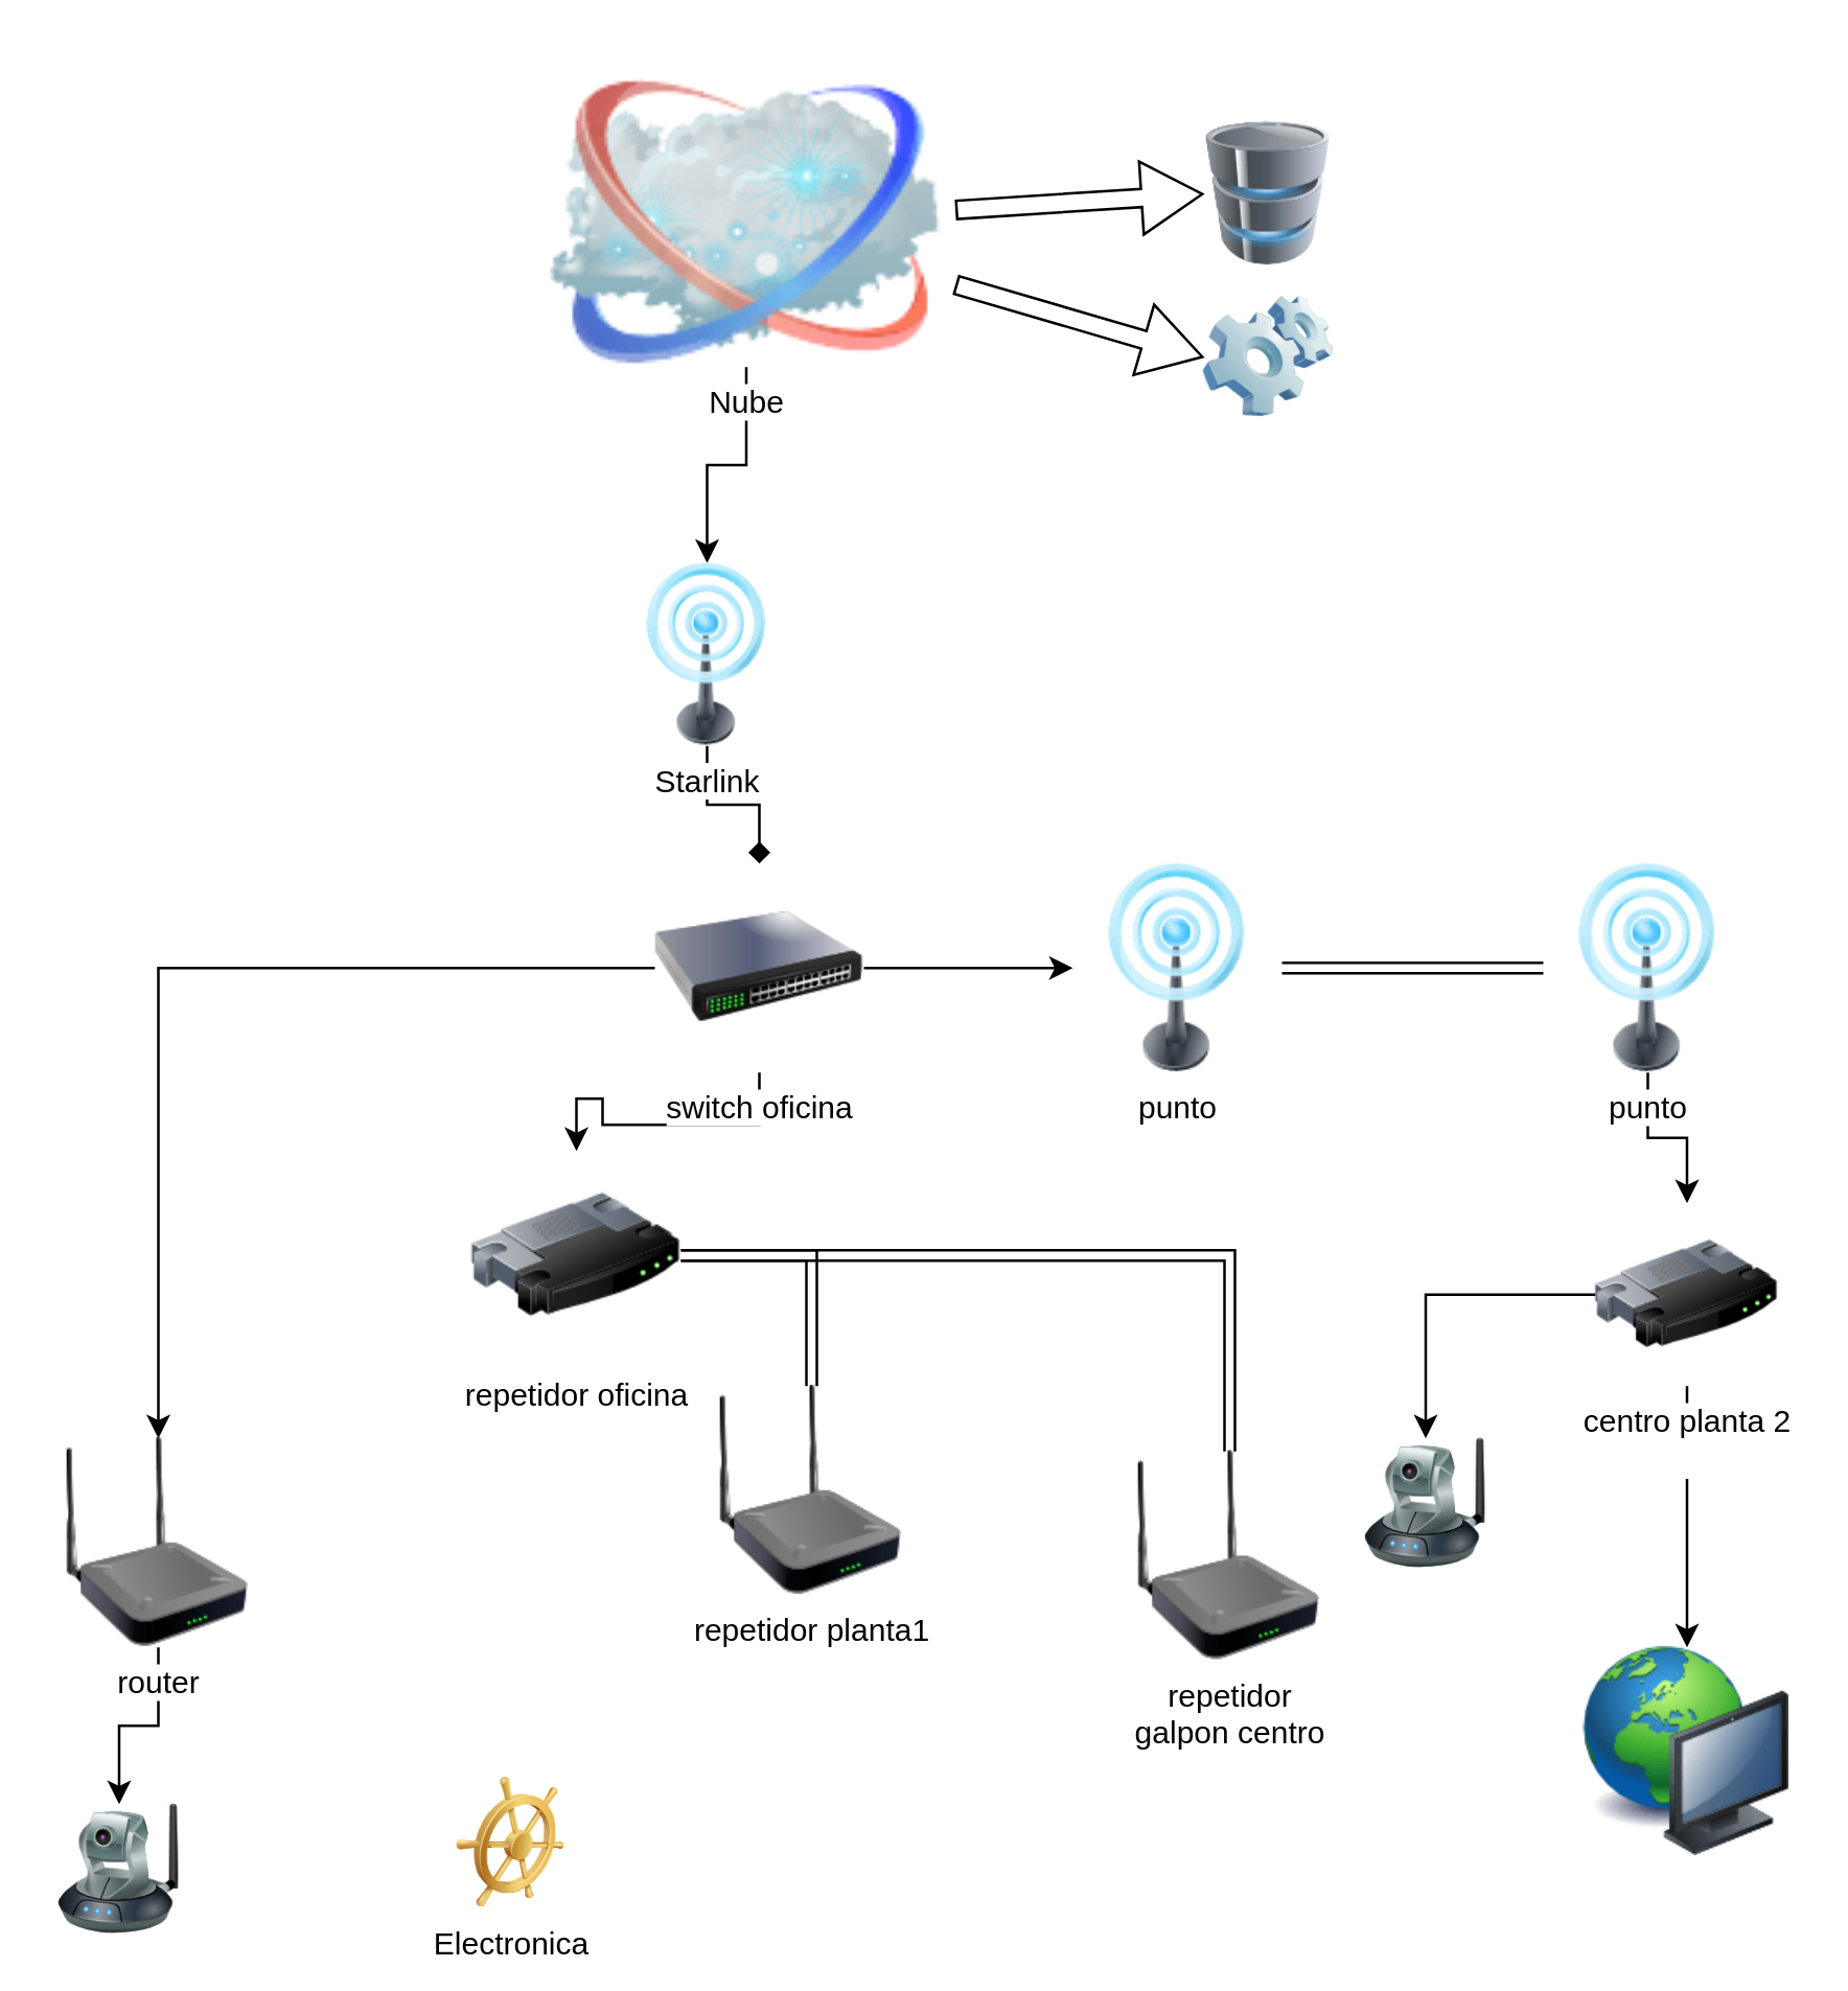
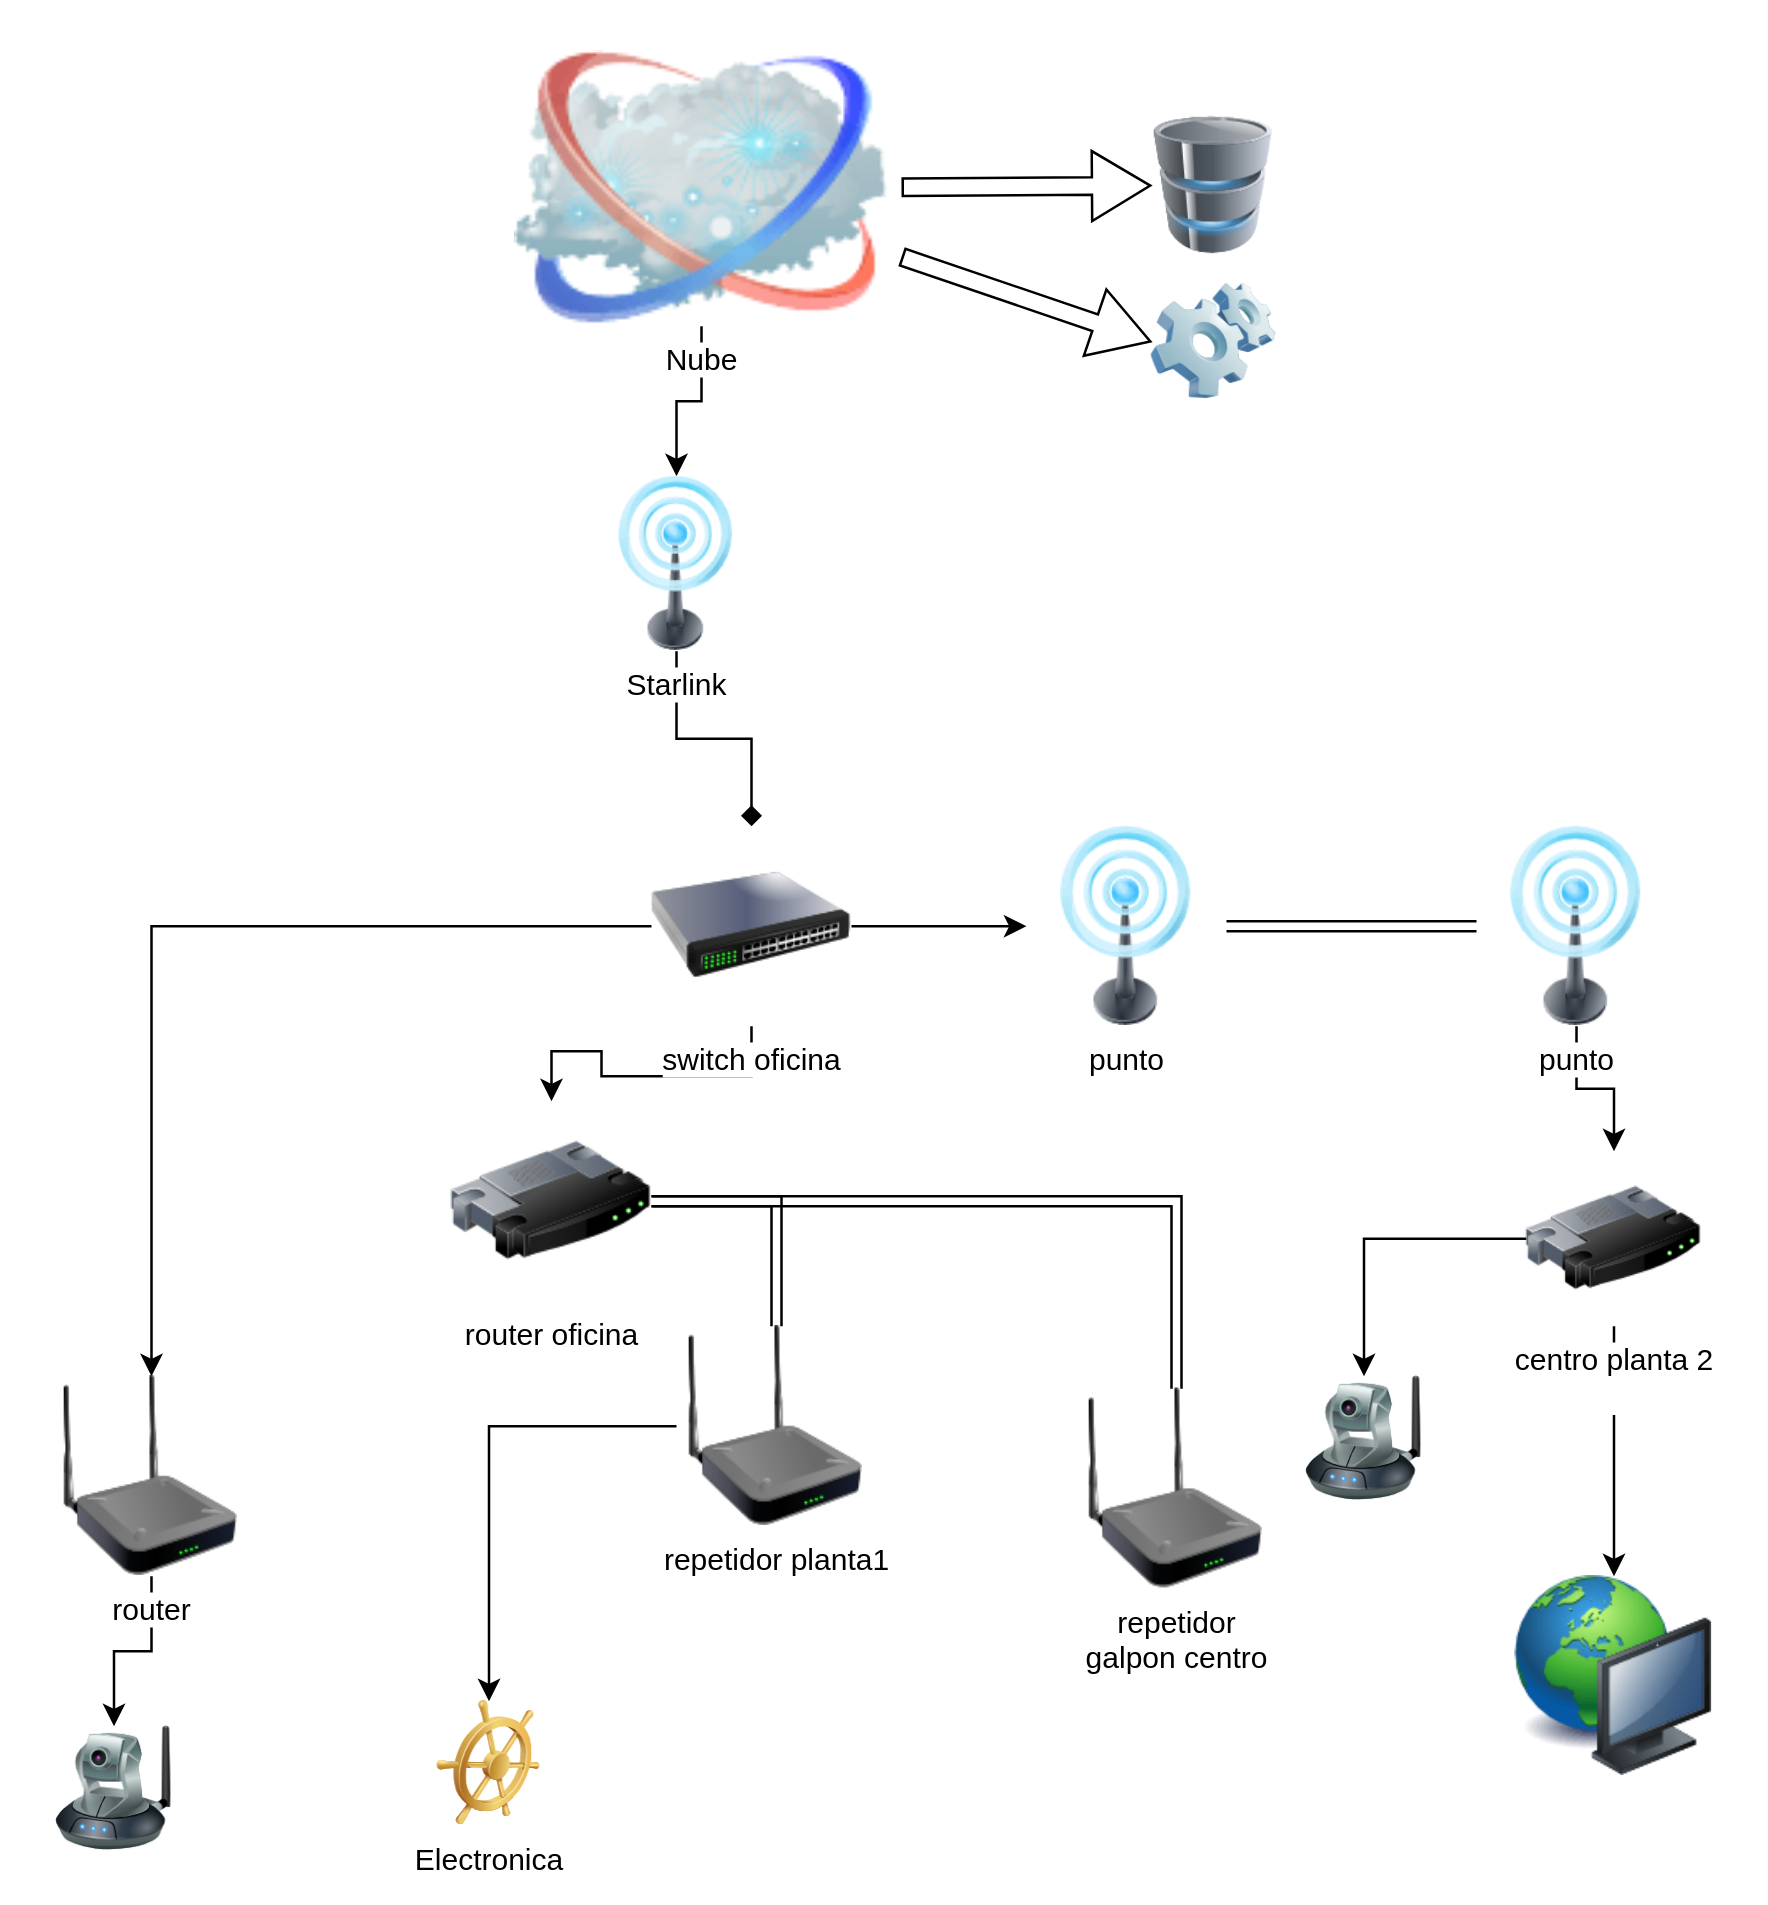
  <mxCell id="0" />
  <mxCell id="1" parent="0" />
  <mxCell id="2" value="" style="edgeStyle=orthogonalEdgeStyle;rounded=0;orthogonalLoop=1;jettySize=auto;html=1;" edge="1" parent="1" source="3" target="13"><mxGeometry relative="1" as="geometry" /></mxCell>
- <mxCell id="3" value="Nube" style="image;html=1;image=img/lib/clip_art/networking/Cloud_128x128.png" vertex="1" parent="1"><mxGeometry x="205" y="30" width="160" height="110" as="geometry" /></mxCell>
+ <mxCell id="3" value="Nube" style="image;html=1;image=img/lib/clip_art/networking/Cloud_128x128.png" vertex="1" parent="1"><mxGeometry x="200" y="20" width="160" height="110" as="geometry" /></mxCell>
  <mxCell id="4" value="" style="image;html=1;image=img/lib/clip_art/computers/Database_128x128.png" vertex="1" parent="1"><mxGeometry x="460" y="46.25" width="50" height="55" as="geometry" /></mxCell>
  <mxCell id="5" value="" style="shape=flexArrow;endArrow=classic;html=1;rounded=0;width=7;endSize=7.44;entryX=0;entryY=0.5;entryDx=0;entryDy=0;" edge="1" parent="1" source="3" target="4"><mxGeometry width="50" height="50" relative="1" as="geometry"><mxPoint x="360" y="85" as="sourcePoint" /><mxPoint x="410" y="35" as="targetPoint" /></mxGeometry></mxCell>
  <mxCell id="6" value="" style="image;html=1;image=img/lib/clip_art/computers/Software_128x128.png" vertex="1" parent="1"><mxGeometry x="460" y="110" width="50" height="52.5" as="geometry" /></mxCell>
  <mxCell id="7" value="" style="shape=flexArrow;endArrow=classic;html=1;rounded=0;width=7;endSize=7.44;entryX=0;entryY=0.5;entryDx=0;entryDy=0;" edge="1" parent="1" source="3" target="6"><mxGeometry width="50" height="50" relative="1" as="geometry"><mxPoint x="300" y="210" as="sourcePoint" /><mxPoint x="400" y="210" as="targetPoint" /></mxGeometry></mxCell>
  <mxCell id="8" style="edgeStyle=orthogonalEdgeStyle;rounded=0;orthogonalLoop=1;jettySize=auto;html=1;exitX=1;exitY=0.5;exitDx=0;exitDy=0;" edge="1" parent="1" source="11" target="29"><mxGeometry relative="1" as="geometry" /></mxCell>
  <mxCell id="9" style="edgeStyle=orthogonalEdgeStyle;rounded=0;orthogonalLoop=1;jettySize=auto;html=1;exitX=0.5;exitY=1;exitDx=0;exitDy=0;" edge="1" parent="1" source="11" target="17"><mxGeometry relative="1" as="geometry" /></mxCell>
  <mxCell id="10" style="edgeStyle=orthogonalEdgeStyle;rounded=0;orthogonalLoop=1;jettySize=auto;html=1;exitX=0;exitY=0.5;exitDx=0;exitDy=0;" edge="1" parent="1" source="11" target="22"><mxGeometry relative="1" as="geometry" /></mxCell>
- <mxCell id="11" value="switch oficina" style="image;html=1;image=img/lib/clip_art/networking/Switch_128x128.png" vertex="1" parent="1"><mxGeometry x="250" y="330" width="80" height="80" as="geometry" /></mxCell>
+ <mxCell id="11" value="switch oficina" style="image;html=1;image=img/lib/clip_art/networking/Switch_128x128.png" vertex="1" parent="1"><mxGeometry x="260" y="330" width="80" height="80" as="geometry" /></mxCell>
  <mxCell id="12" style="edgeStyle=orthogonalEdgeStyle;rounded=0;orthogonalLoop=1;jettySize=auto;html=1;endArrow=diamond;" edge="1" parent="1" source="13" target="11"><mxGeometry relative="1" as="geometry" /></mxCell>
- <mxCell id="13" value="Starlink" style="image;html=1;image=img/lib/clip_art/telecommunication/Signal_tower_on_128x128.png" vertex="1" parent="1"><mxGeometry x="230" y="215" width="80" height="70" as="geometry" /></mxCell>
+ <mxCell id="13" value="Starlink" style="image;html=1;image=img/lib/clip_art/telecommunication/Signal_tower_on_128x128.png" vertex="1" parent="1"><mxGeometry x="230" y="190" width="80" height="70" as="geometry" /></mxCell>
  <mxCell id="14" style="edgeStyle=orthogonalEdgeStyle;rounded=0;orthogonalLoop=1;jettySize=auto;html=1;exitX=0.5;exitY=1;exitDx=0;exitDy=0;" edge="1" parent="1" source="13" target="13"><mxGeometry relative="1" as="geometry" /></mxCell>
  <mxCell id="15" style="edgeStyle=orthogonalEdgeStyle;rounded=0;orthogonalLoop=1;jettySize=auto;html=1;entryX=0.5;entryY=0;entryDx=0;entryDy=0;shape=link;" edge="1" parent="1" source="17" target="24"><mxGeometry relative="1" as="geometry" /></mxCell>
  <mxCell id="16" style="edgeStyle=orthogonalEdgeStyle;rounded=0;orthogonalLoop=1;jettySize=auto;html=1;shape=link;" edge="1" parent="1" source="17" target="25"><mxGeometry relative="1" as="geometry" /></mxCell>
- <mxCell id="17" value="repetidor oficina" style="image;html=1;image=img/lib/clip_art/networking/Router_128x128.png" vertex="1" parent="1"><mxGeometry x="180" y="440" width="80" height="80" as="geometry" /></mxCell>
+ <mxCell id="17" value="router oficina" style="image;html=1;image=img/lib/clip_art/networking/Router_128x128.png" vertex="1" parent="1"><mxGeometry x="180" y="440" width="80" height="80" as="geometry" /></mxCell>
  <mxCell id="18" style="edgeStyle=orthogonalEdgeStyle;rounded=0;orthogonalLoop=1;jettySize=auto;html=1;entryX=0.5;entryY=0;entryDx=0;entryDy=0;" edge="1" parent="1" source="20" target="32"><mxGeometry relative="1" as="geometry" /></mxCell>
  <mxCell id="19" style="edgeStyle=orthogonalEdgeStyle;rounded=0;orthogonalLoop=1;jettySize=auto;html=1;" edge="1" parent="1" source="20" target="33"><mxGeometry relative="1" as="geometry" /></mxCell>
  <mxCell id="20" value="centro planta 2&lt;div&gt;&lt;br&gt;&lt;/div&gt;" style="image;html=1;image=img/lib/clip_art/networking/Router_128x128.png" vertex="1" parent="1"><mxGeometry x="610" y="460" width="70" height="70" as="geometry" /></mxCell>
  <mxCell id="21" value="" style="edgeStyle=orthogonalEdgeStyle;rounded=0;orthogonalLoop=1;jettySize=auto;html=1;" edge="1" parent="1" source="22" target="26"><mxGeometry relative="1" as="geometry" /></mxCell>
  <mxCell id="22" value="router" style="image;html=1;image=img/lib/clip_art/networking/Repeater_128x128.png" vertex="1" parent="1"><mxGeometry x="20" y="550" width="80" height="80" as="geometry" /></mxCell>
+ <mxCell id="23" style="edgeStyle=orthogonalEdgeStyle;rounded=0;orthogonalLoop=1;jettySize=auto;html=1;" edge="1" parent="1" source="24" target="27"><mxGeometry relative="1" as="geometry" /></mxCell>
  <mxCell id="24" value="repetidor planta1" style="image;html=1;image=img/lib/clip_art/networking/Repeater_128x128.png" vertex="1" parent="1"><mxGeometry x="270" y="530" width="80" height="80" as="geometry" /></mxCell>
  <mxCell id="25" value="repetidor&lt;br&gt;galpon centro" style="image;html=1;image=img/lib/clip_art/networking/Repeater_128x128.png" vertex="1" parent="1"><mxGeometry x="430" y="555" width="80" height="80" as="geometry" /></mxCell>
  <mxCell id="26" value="" style="image;html=1;image=img/lib/clip_art/networking/Ip_Camera_128x128.png" vertex="1" parent="1"><mxGeometry x="20" y="690" width="50" height="50" as="geometry" /></mxCell>
  <mxCell id="27" value="Electronica" style="image;html=1;image=img/lib/clip_art/general/Ships_Wheel_128x128.png" vertex="1" parent="1"><mxGeometry x="170" y="680" width="50" height="50" as="geometry" /></mxCell>
  <mxCell id="28" style="edgeStyle=orthogonalEdgeStyle;rounded=0;orthogonalLoop=1;jettySize=auto;html=1;shape=link;" edge="1" parent="1" source="29" target="31"><mxGeometry relative="1" as="geometry" /></mxCell>
  <mxCell id="29" value="punto" style="image;html=1;image=img/lib/clip_art/telecommunication/Signal_tower_on_128x128.png" vertex="1" parent="1"><mxGeometry x="410" y="330" width="80" height="80" as="geometry" /></mxCell>
  <mxCell id="30" style="edgeStyle=orthogonalEdgeStyle;rounded=0;orthogonalLoop=1;jettySize=auto;html=1;exitX=0.5;exitY=1;exitDx=0;exitDy=0;" edge="1" parent="1" source="31" target="20"><mxGeometry relative="1" as="geometry" /></mxCell>
  <mxCell id="31" value="punto" style="image;html=1;image=img/lib/clip_art/telecommunication/Signal_tower_on_128x128.png" vertex="1" parent="1"><mxGeometry x="590" y="330" width="80" height="80" as="geometry" /></mxCell>
  <mxCell id="32" value="" style="image;html=1;image=img/lib/clip_art/computers/Network_128x128.png" vertex="1" parent="1"><mxGeometry x="605" y="630" width="80" height="80" as="geometry" /></mxCell>
  <mxCell id="33" value="" style="image;html=1;image=img/lib/clip_art/networking/Ip_Camera_128x128.png" vertex="1" parent="1"><mxGeometry x="520" y="550" width="50" height="50" as="geometry" /></mxCell>
